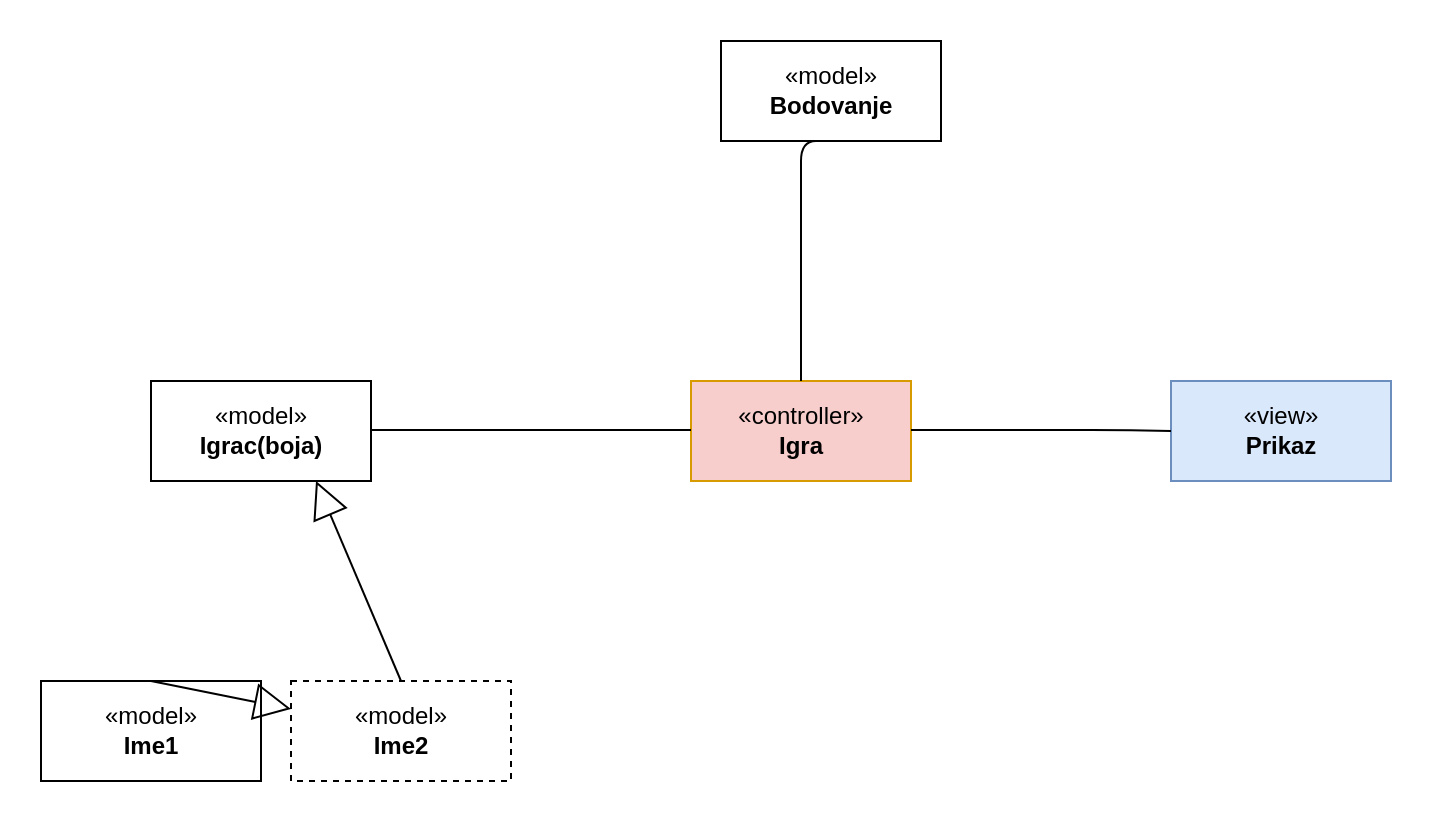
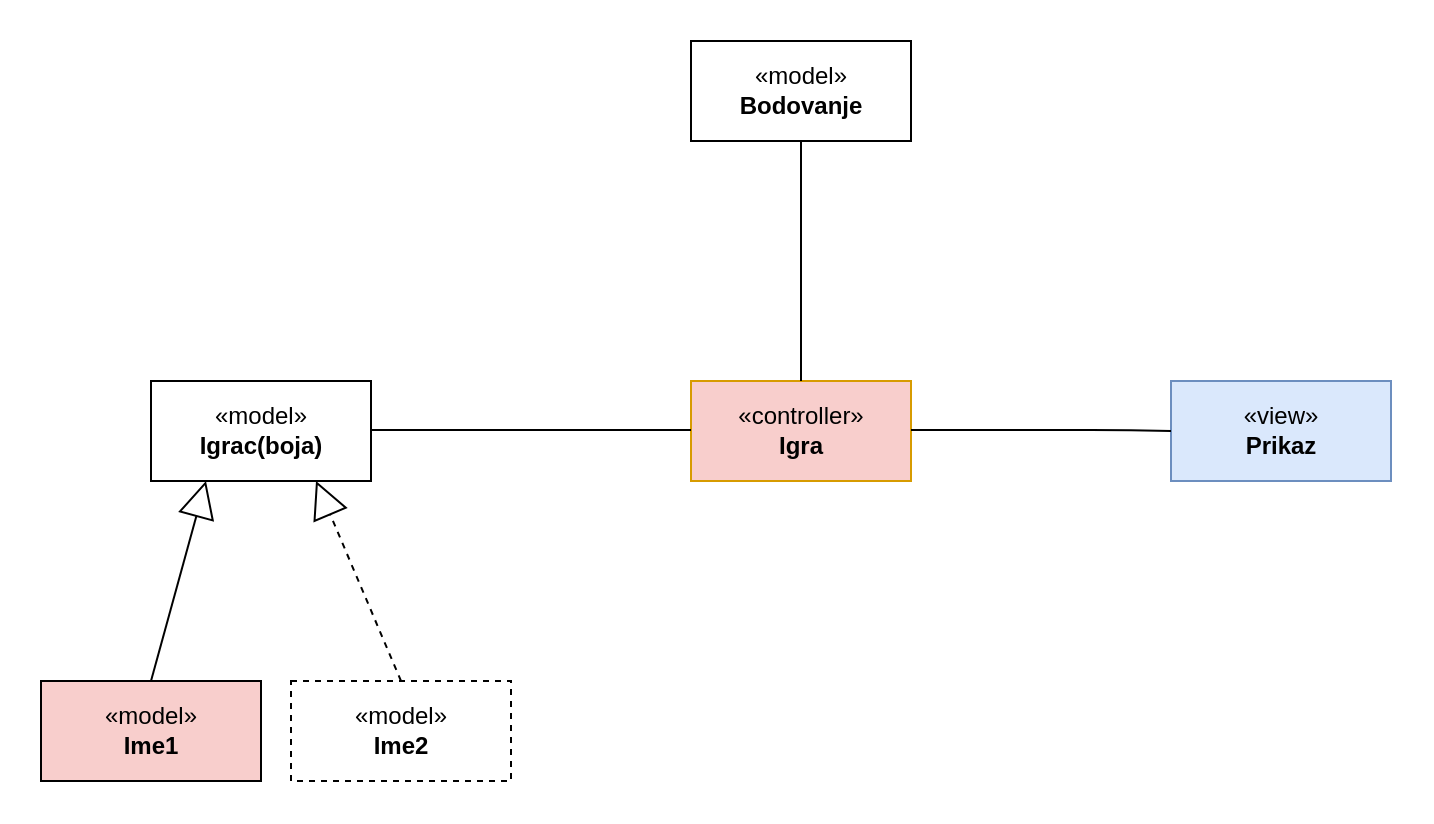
  <mxCell id="0" />
  <mxCell id="1" parent="0" />
  <mxCell id="2" value="«view»&lt;br&gt;&lt;b&gt;Prikaz&lt;/b&gt;" style="html=1;fillColor=#dae8fc;strokeColor=#6c8ebf;" parent="1" vertex="1"><mxGeometry x="585" y="190" width="110" height="50" as="geometry" /></mxCell>
  <mxCell id="3" value="«controller»&lt;br&gt;&lt;b&gt;Igra&lt;/b&gt;" style="html=1;fillColor=#f8cecc;strokeColor=#d79b00;" parent="1" vertex="1"><mxGeometry x="345" y="190" width="110" height="50" as="geometry" /></mxCell>
  <mxCell id="4" value="«model»&lt;br&gt;&lt;b&gt;Igrac(boja)&lt;/b&gt;" style="html=1;" parent="1" vertex="1"><mxGeometry x="75" y="190" width="110" height="50" as="geometry" /></mxCell>
- <mxCell id="5" value="«model»&lt;br&gt;&lt;b&gt;Ime1&lt;/b&gt;" style="html=1;" parent="1" vertex="1"><mxGeometry x="20" y="340" width="110" height="50" as="geometry" /></mxCell>
+ <mxCell id="5" value="«model»&lt;br&gt;&lt;b&gt;Ime1&lt;/b&gt;" style="html=1;fillColor=#f8cecc;" parent="1" vertex="1"><mxGeometry x="20" y="340" width="110" height="50" as="geometry" /></mxCell>
  <mxCell id="6" value="«model»&lt;br&gt;&lt;b&gt;Ime2&lt;/b&gt;" style="html=1;dashed=1;" parent="1" vertex="1"><mxGeometry x="145" y="340" width="110" height="50" as="geometry" /></mxCell>
  <mxCell id="7" value="" style="endArrow=none;html=1;edgeStyle=orthogonalEdgeStyle;" parent="1" edge="1"><mxGeometry relative="1" as="geometry"><mxPoint x="455" y="214.5" as="sourcePoint" /><mxPoint x="585" y="215" as="targetPoint" /><Array as="points"><mxPoint x="555" y="215" /><mxPoint x="555" y="215" /></Array></mxGeometry></mxCell>
  <mxCell id="8" value="" style="endArrow=none;html=1;edgeStyle=orthogonalEdgeStyle;" parent="1" edge="1"><mxGeometry relative="1" as="geometry"><mxPoint x="185" y="214.5" as="sourcePoint" /><mxPoint x="345" y="214.5" as="targetPoint" /><Array as="points"><mxPoint x="225" y="215" /><mxPoint x="225" y="215" /></Array></mxGeometry></mxCell>
- <mxCell id="9" value="" style="endArrow=block;endSize=16;endFill=0;html=1;exitX=0.5;exitY=0;exitDx=0;exitDy=0;" parent="1" source="5" target="6" edge="1"><mxGeometry width="160" relative="1" as="geometry"><mxPoint x="70" y="340" as="sourcePoint" /><mxPoint x="55" y="250" as="targetPoint" /></mxGeometry></mxCell>
- <mxCell id="10" value="" style="endArrow=block;endSize=16;endFill=0;html=1;entryX=0.75;entryY=1;entryDx=0;entryDy=0;exitX=0.5;exitY=0;exitDx=0;exitDy=0;" parent="1" source="6" target="4" edge="1"><mxGeometry width="160" relative="1" as="geometry"><mxPoint x="105" y="300" as="sourcePoint" /><mxPoint x="265" y="300" as="targetPoint" /></mxGeometry></mxCell>
- <mxCell id="11" value="«model»&lt;br&gt;&lt;b&gt;Bodovanje&lt;/b&gt;" style="html=1;" parent="1" vertex="1"><mxGeometry x="360" y="20" width="110" height="50" as="geometry" /></mxCell>
+ <mxCell id="9" value="" style="endArrow=block;endSize=16;endFill=0;html=1;exitX=0.5;exitY=0;exitDx=0;exitDy=0;entryX=0.25;entryY=1;entryDx=0;entryDy=0;" parent="1" source="5" target="4" edge="1"><mxGeometry width="160" relative="1" as="geometry"><mxPoint x="70" y="340" as="sourcePoint" /><mxPoint x="55" y="250" as="targetPoint" /></mxGeometry></mxCell>
+ <mxCell id="10" value="" style="endArrow=block;endSize=16;endFill=0;html=1;entryX=0.75;entryY=1;entryDx=0;entryDy=0;exitX=0.5;exitY=0;exitDx=0;exitDy=0;dashed=1;" parent="1" source="6" target="4" edge="1"><mxGeometry width="160" relative="1" as="geometry"><mxPoint x="105" y="300" as="sourcePoint" /><mxPoint x="265" y="300" as="targetPoint" /></mxGeometry></mxCell>
+ <mxCell id="11" value="«model»&lt;br&gt;&lt;b&gt;Bodovanje&lt;/b&gt;" style="html=1;" parent="1" vertex="1"><mxGeometry x="345" y="20" width="110" height="50" as="geometry" /></mxCell>
  <mxCell id="12" value="" style="endArrow=none;html=1;edgeStyle=orthogonalEdgeStyle;exitX=0.5;exitY=1;exitDx=0;exitDy=0;entryX=0.5;entryY=0;entryDx=0;entryDy=0;" parent="1" source="11" target="3" edge="1"><mxGeometry relative="1" as="geometry"><mxPoint x="390" y="100" as="sourcePoint" /><mxPoint x="550" y="100" as="targetPoint" /><Array as="points"><mxPoint x="400" y="150" /><mxPoint x="400" y="150" /></Array></mxGeometry></mxCell>
